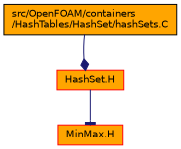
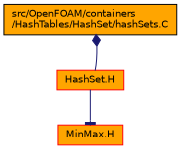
  digraph {
    node [color=red fillcolor=orange fontname=Helvetica fontsize=10 shape=record style=filled]
    edge [color=midnightblue fontname=Helvetica fontsize=10 labelfontname=Helvetica labelfontsize=10 style=solid]
    n1 [color=black fontcolor=black height=0.2 label="src/OpenFOAM/containers\l/HashTables/HashSet/hashSets.C" width=0.4]
    n2 [height=0.2 label="HashSet.H" width=0.4]
    n3 [height=0.2 label="MinMax.H" width=0.4]
-   n1 -> n2 [arrowhead=diamond]
+   n2 -> n1 [arrowhead=diamond]
    n2 -> n3 [arrowhead=tee]
  }
